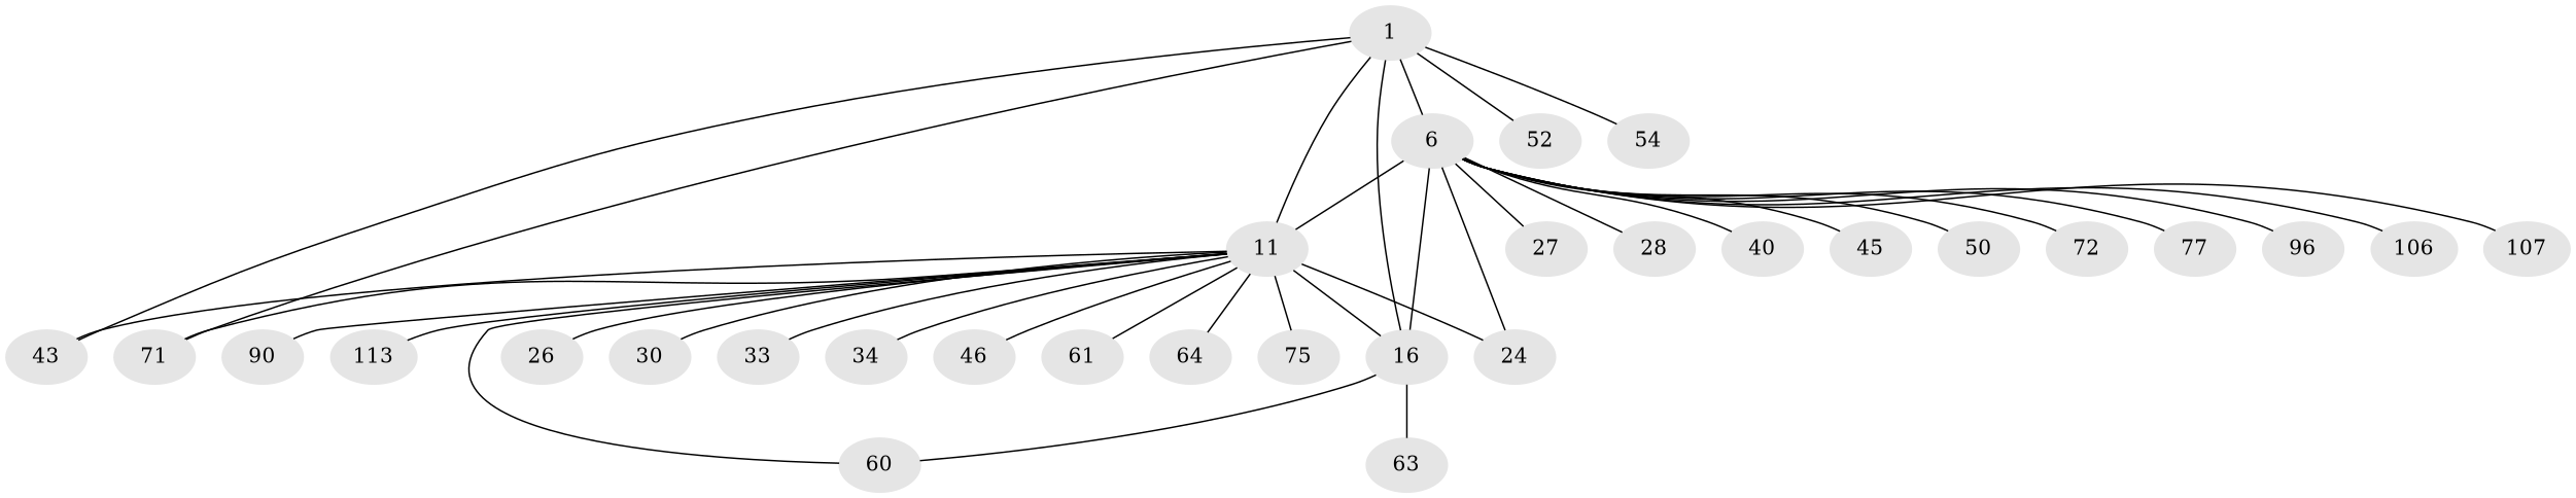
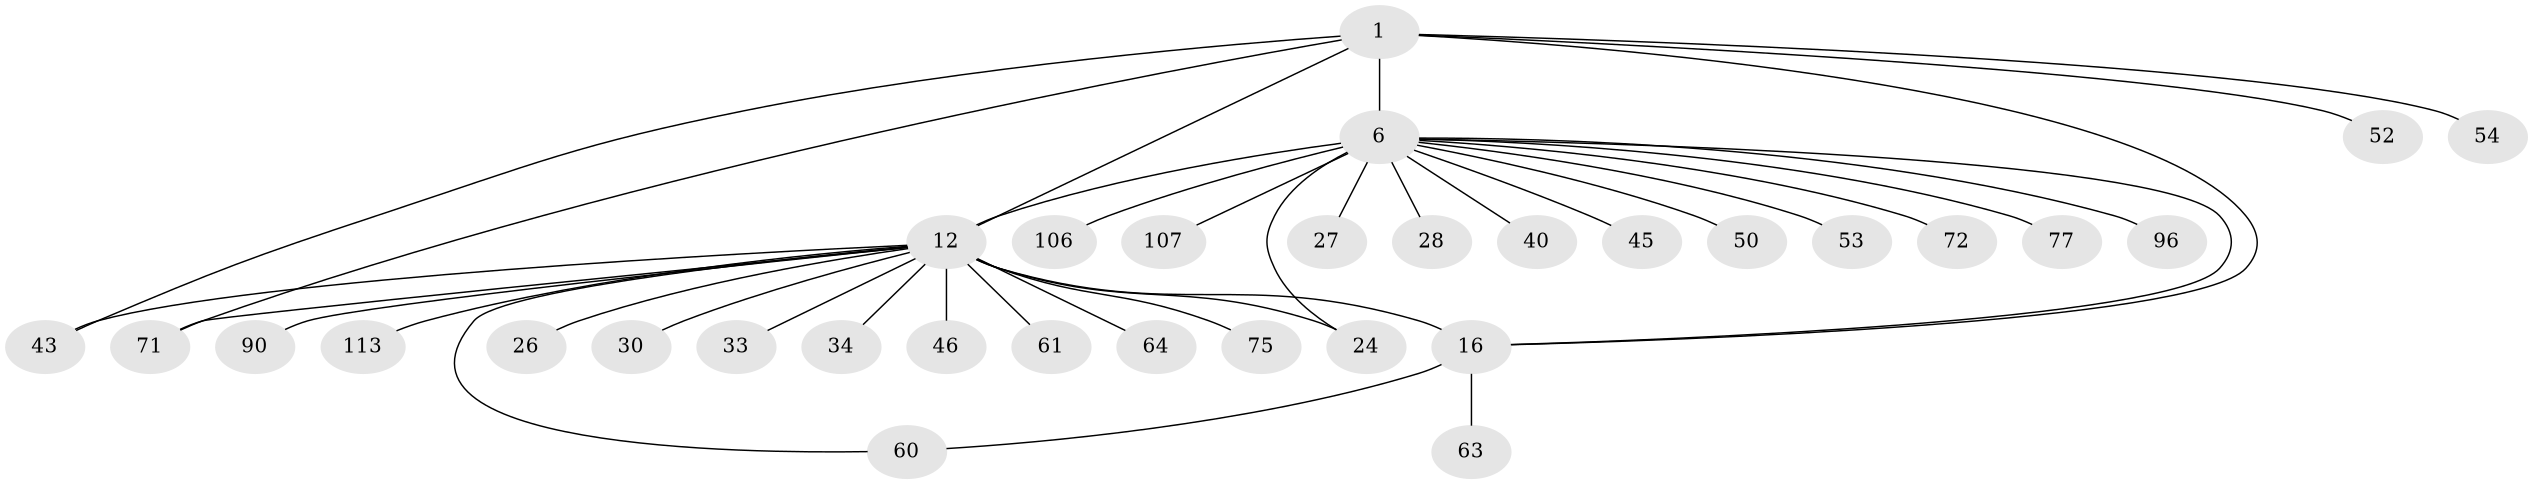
  graph {
    node [color=gray90 style=filled]
    1 [super="+5+65+76+2+4"]
    6 [super="+7+9"]
-   11 [super="+13+12+91+108+14+15"]
+   11 [super="+13+12+91+108+14+15" label=12]
    16 [super="+51+35+38+42+17"]
    43
    52 [super="+58"]
    54
    71
    24 [super="+48+74+93+105+111"]
    27
    28
    40
    45
    50 [super="+70"]
+   53
    72
    77
    96
    106
    107
    26 [super="+62"]
    30
    33
    34
    46
    60
    61
    64
    75
    90
    113
    63
    1 -- 6 [weight=5]
    1 -- 11 [weight=3]
    1 -- 16 [weight=2]
    1 -- 43
    1 -- 52
    1 -- 54
    1 -- 71
    6 -- 11 [weight=5]
    6 -- 16 [weight=2]
    6 -- 24
    6 -- 27
    6 -- 28
    6 -- 40
    6 -- 45
    6 -- 50
+   6 -- 53
    6 -- 72
    6 -- 77
    6 -- 96
    6 -- 106
    6 -- 107
    11 -- 16 [weight=8]
    11 -- 43
    11 -- 71
    11 -- 24 [weight=3]
    11 -- 26
    11 -- 30
    11 -- 33
    11 -- 34
    11 -- 46
    11 -- 60
    11 -- 61
    11 -- 64
    11 -- 75
    11 -- 90
    11 -- 113
    16 -- 60
    16 -- 63
  }
